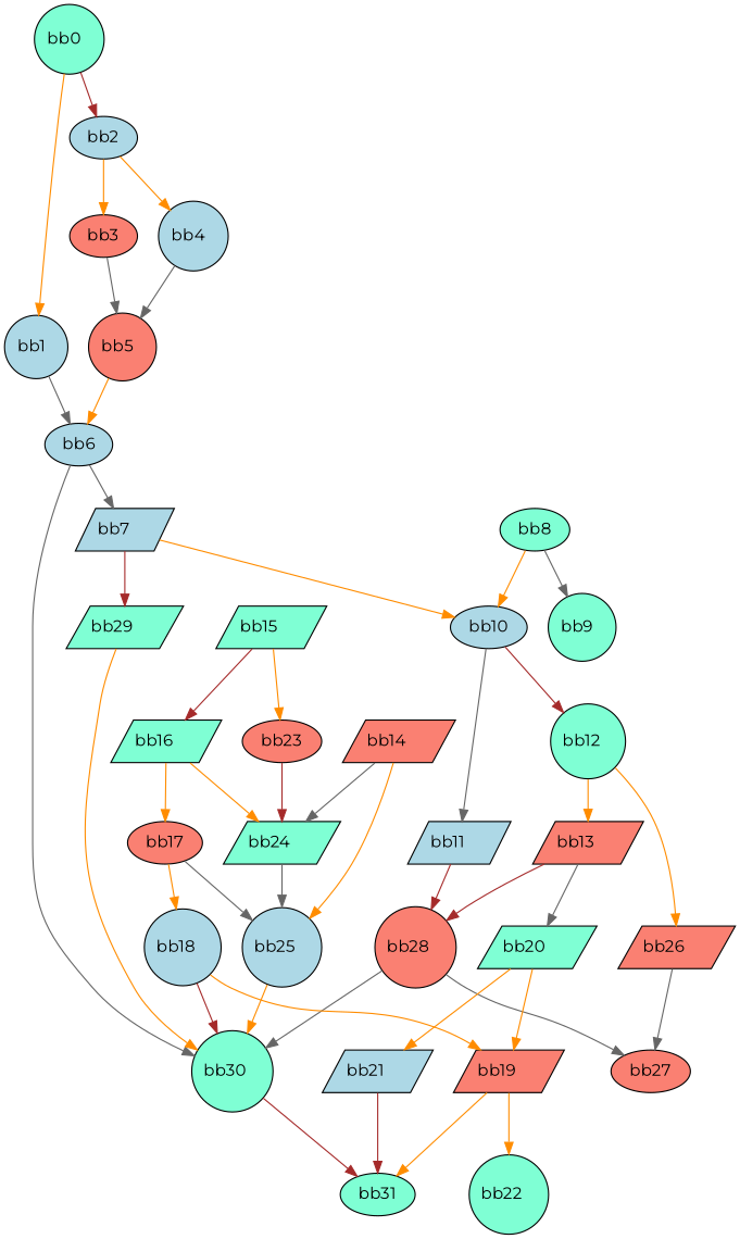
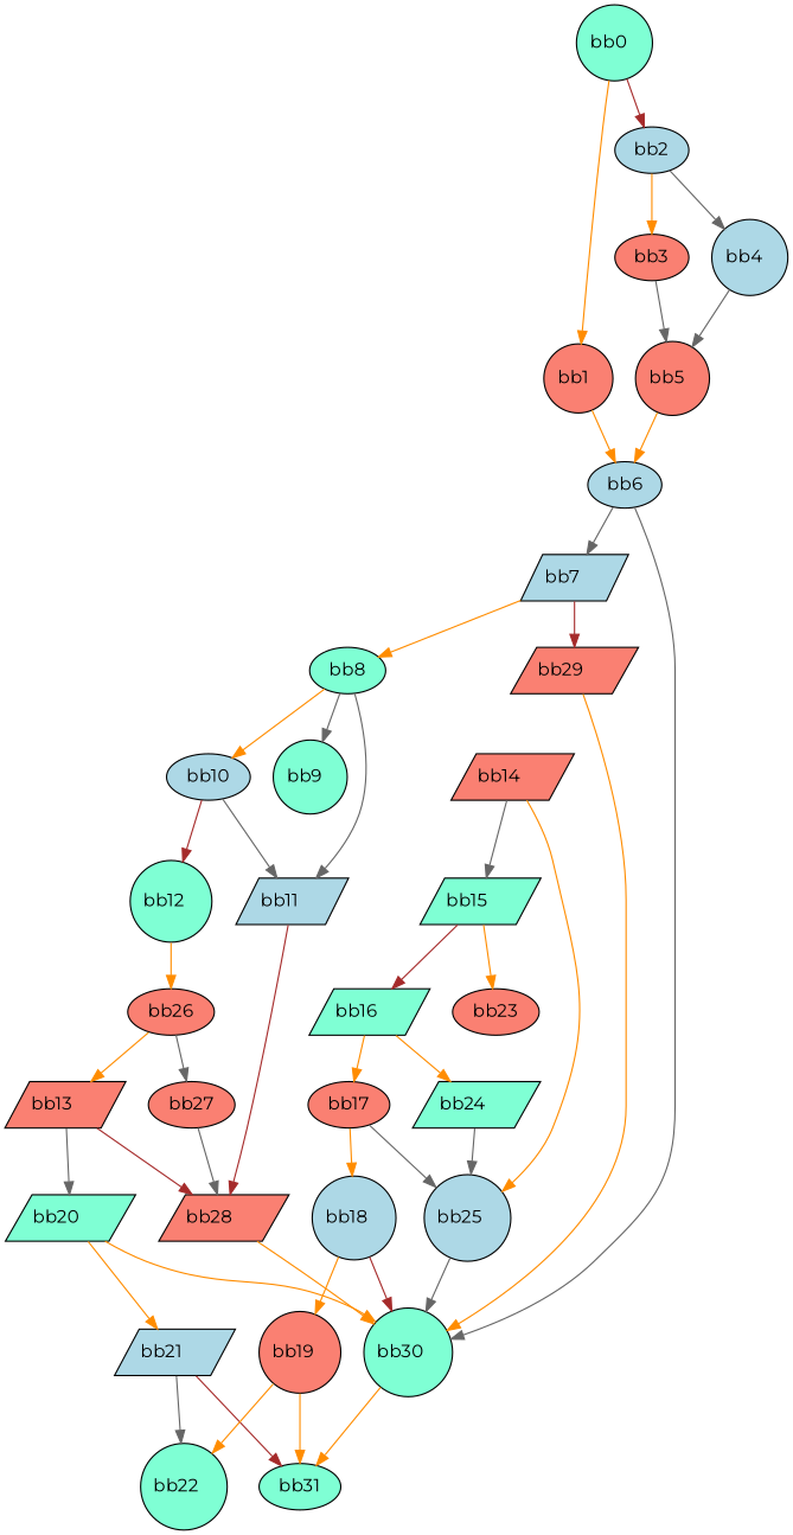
  digraph {
    fontname=Montserrat
    node [fillcolor=aquamarine fontname=Montserrat shape=parallelogram style=filled]
    edge [color=darkorange fontname=Montserrat]
    n1 [label="bb0\l" shape=circle]
-   n2 [fillcolor=lightblue label="bb1\l" shape=circle]
+   n2 [fillcolor=salmon label="bb1\l" shape=circle]
    n3 [fillcolor=lightblue label="bb2\l" shape=ellipse]
    n4 [fillcolor=lightblue label="bb6\l" shape=ellipse]
    n5 [fillcolor=salmon label="bb3\l" shape=ellipse]
    n6 [fillcolor=lightblue label="bb4\l" shape=circle]
    n7 [fillcolor=lightblue label="bb7\l"]
    n8 [label="bb30\l" shape=circle]
    n9 [fillcolor=salmon label="bb5\l" shape=circle]
    n10 [label="bb8\l" shape=ellipse]
-   n11 [label="bb29\l"]
+   n11 [fillcolor=salmon label="bb29\l"]
    n12 [label="bb31\l" shape=ellipse]
    n13 [label="bb9\l" shape=circle]
    n14 [fillcolor=lightblue label="bb10\l" shape=ellipse]
    n15 [fillcolor=lightblue label="bb11\l"]
    n16 [label="bb12\l" shape=circle]
-   n17 [fillcolor=salmon label="bb28\l" shape=circle]
+   n17 [fillcolor=salmon label="bb28\l"]
    n18 [fillcolor=salmon label="bb13\l"]
-   n19 [fillcolor=salmon label="bb26\l"]
+   n19 [fillcolor=salmon label="bb26\l" shape=ellipse]
    n20 [fillcolor=salmon label="bb14\l"]
    n21 [label="bb15\l"]
    n22 [fillcolor=lightblue label="bb25\l" shape=circle]
    n23 [label="bb20\l"]
    n24 [fillcolor=salmon label="bb27\l" shape=ellipse]
    n25 [fillcolor=lightblue label="bb21\l"]
    n26 [label="bb16\l"]
    n27 [fillcolor=salmon label="bb23\l" shape=ellipse]
    n28 [fillcolor=salmon label="bb17\l" shape=ellipse]
    n29 [label="bb24\l"]
    n30 [fillcolor=lightblue label="bb18\l" shape=circle]
-   n31 [fillcolor=salmon label="bb19\l"]
+   n31 [fillcolor=salmon label="bb19\l" shape=circle]
    n32 [label="bb22\l" shape=circle]
    n1 -> n2
    n1 -> n3 [color=brown]
-   n2 -> n4 [color=gray40]
+   n2 -> n4
    n3 -> n5
-   n3 -> n6
+   n3 -> n6 [color=gray40]
    n4 -> n7 [color=gray40]
    n4 -> n8 [color=gray40]
    n5 -> n9 [color=gray40]
    n6 -> n9 [color=gray40]
-   n7 -> n14
+   n7 -> n10
    n7 -> n11 [color=brown]
-   n8 -> n12 [color=brown]
+   n8 -> n12
    n9 -> n4
    n10 -> n13 [color=gray40]
    n10 -> n14
+   n10 -> n15 [color=gray40]
    n11 -> n8
    n14 -> n15 [color=gray40]
    n14 -> n16 [color=brown]
    n15 -> n17 [color=brown]
-   n16 -> n18
+   n19 -> n18
    n16 -> n19
-   n17 -> n8 [color=gray40]
+   n17 -> n8
    n18 -> n17 [color=brown]
    n18 -> n23 [color=gray40]
    n19 -> n24 [color=gray40]
-   n20 -> n29 [color=gray40]
+   n20 -> n21 [color=gray40]
    n20 -> n22
    n21 -> n26 [color=brown]
    n21 -> n27
-   n22 -> n8
-   n23 -> n31
+   n22 -> n8 [color=gray40]
+   n23 -> n8
    n23 -> n25
-   n17 -> n24 [color=gray40]
+   n24 -> n17 [color=gray40]
    n25 -> n12 [color=brown]
+   n25 -> n32 [color=gray40]
    n26 -> n28
    n26 -> n29
-   n27 -> n29 [color=brown]
    n28 -> n22 [color=gray40]
    n28 -> n30
    n29 -> n22 [color=gray40]
    n30 -> n8 [color=brown]
    n30 -> n31
    n31 -> n12
    n31 -> n32
  }
